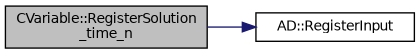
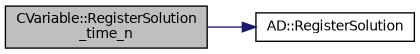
  digraph {
    rankdir=LR
    node [color=black fontname=Helvetica fontsize=10 shape=record style=filled]
    n1 [fillcolor=grey75 fontcolor=black height=0.2 label="CVariable::RegisterSolution\l_time_n" width=0.4]
-   n2 [fillcolor=white height=0.2 label="AD::RegisterInput" width=0.4]
+   n2 [fillcolor=white height=0.2 label="AD::RegisterSolution" width=0.4]
    n1 -> n2 [color=midnightblue fontname=Helvetica fontsize=10 labelfontname=Helvetica labelfontsize=10 style=solid]
  }
